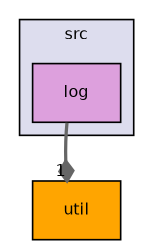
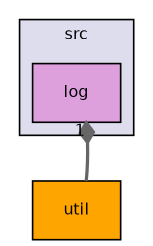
  digraph {
    compound=true
    node [fontname=Helvetica fontsize=10 shape=box style=filled]
    n1 [fillcolor=plum label=log pencolor=black]
    n2 [label=util fillcolor=orange]
    subgraph cluster_1 {
      bgcolor="#ddddee"
      fontname=Helvetica
      fontsize=10
      label=src
      pencolor=black
      n1
    }
-   n1 -> n2 [headlabel=1 labeldistance=1.5 labelfontname=Helvetica labelfontsize=10 color=gray40 style=bold arrowhead=diamond]
+   n2 -> n1 [headlabel=1 labeldistance=1.5 labelfontname=Helvetica labelfontsize=10 color=gray40 style=bold arrowhead=diamond]
  }
